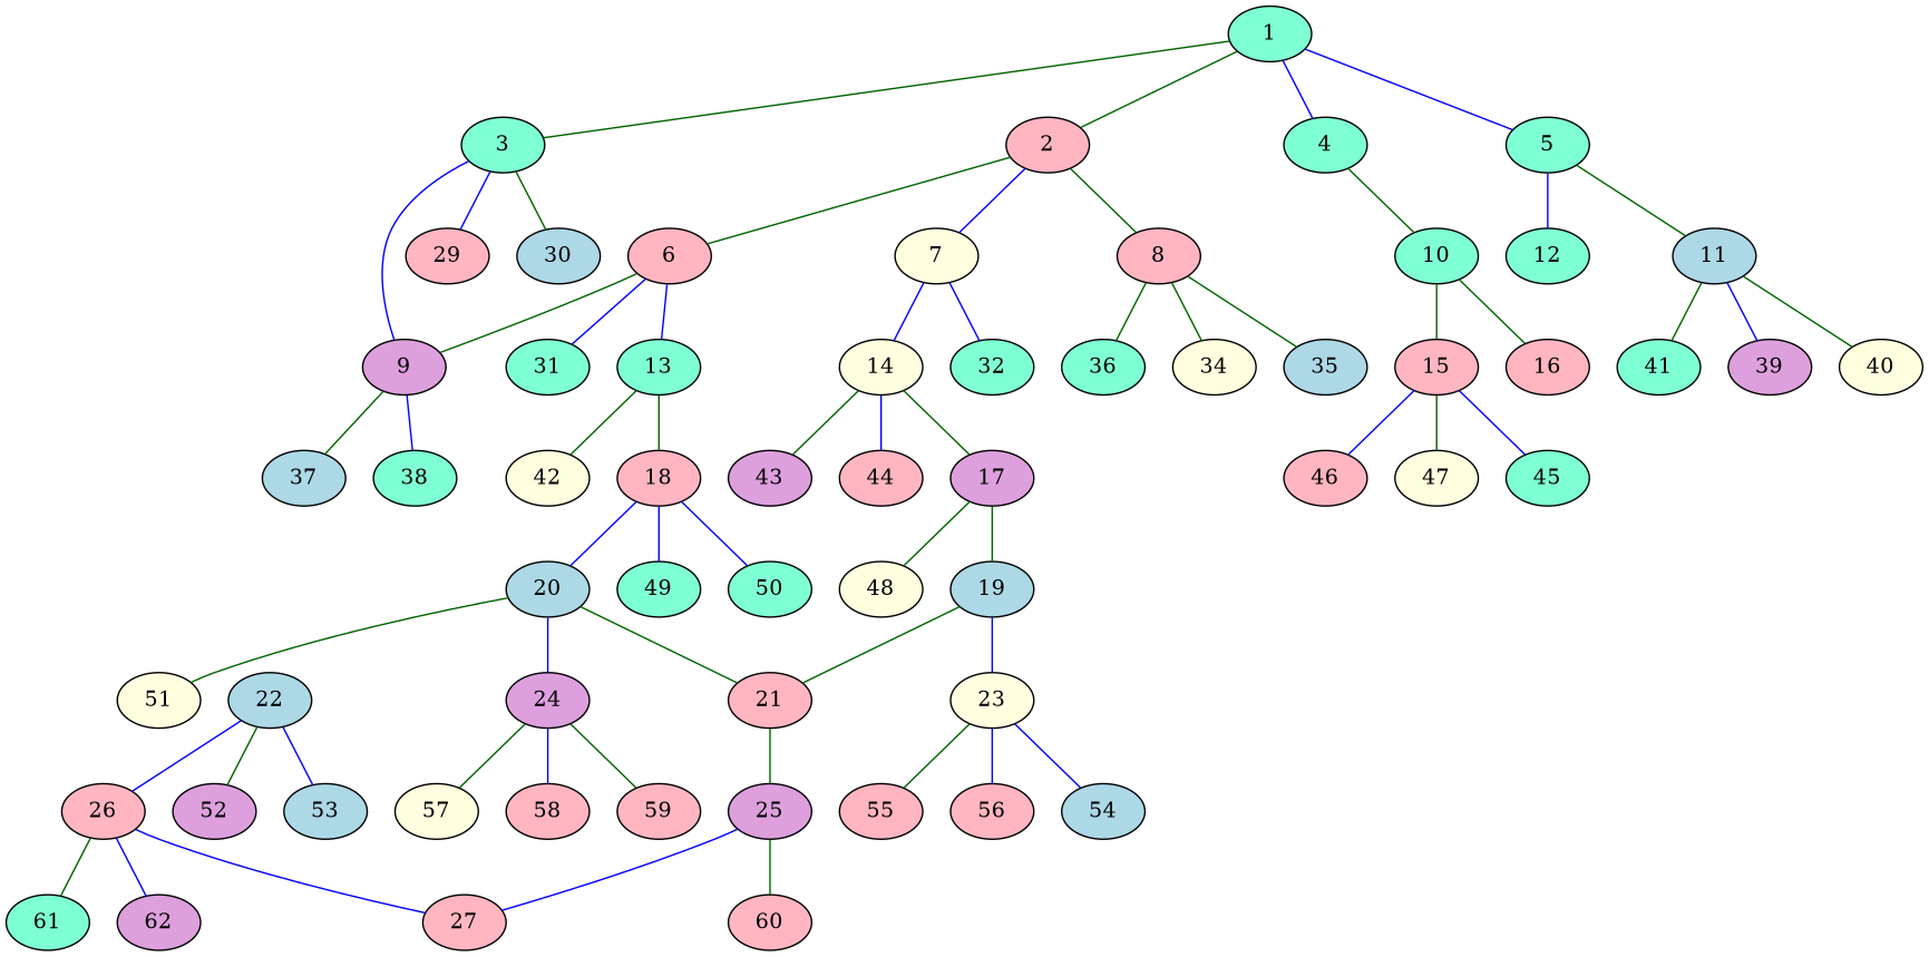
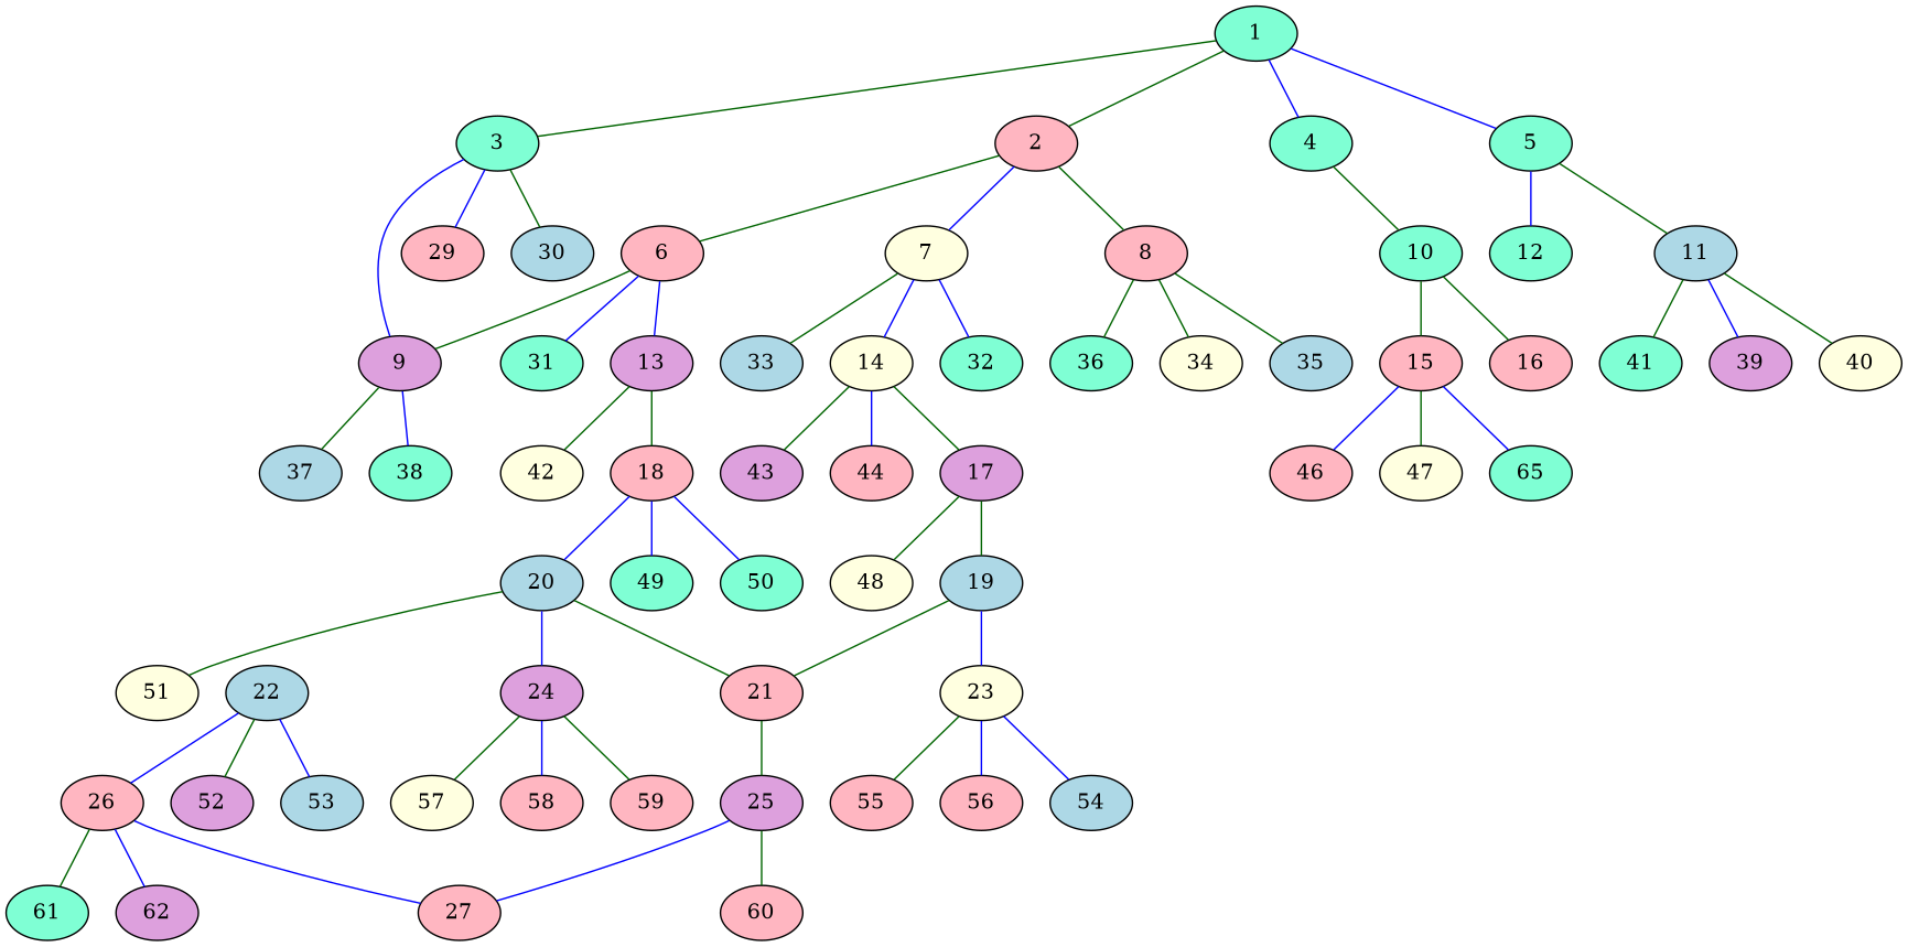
  graph {
    node [chem=H fillcolor=lightpink style=filled]
    edge [color=darkgreen valence=1]
    1 [chem=C fillcolor=aquamarine]
    2 [chem=C]
    3 [chem=C fillcolor=aquamarine]
    4 [chem=O fillcolor=aquamarine]
    5 [chem=C fillcolor=aquamarine]
    6 [chem=C]
    7 [chem=C fillcolor=lightyellow]
    8 [chem=C]
    9 [chem=C fillcolor=plum]
    29
    30 [fillcolor=lightblue]
    10 [chem=C fillcolor=aquamarine]
    11 [chem=C fillcolor=lightblue]
    12 [chem=O fillcolor=aquamarine]
-   13 [chem=C fillcolor=aquamarine]
+   13 [chem=C fillcolor=plum]
    31 [fillcolor=aquamarine]
    14 [chem=C fillcolor=lightyellow]
    32 [fillcolor=aquamarine]
+   33 [fillcolor=lightblue]
    34 [fillcolor=lightyellow]
    35 [fillcolor=lightblue]
    36 [fillcolor=aquamarine]
    37 [fillcolor=lightblue]
    38 [fillcolor=aquamarine]
    15 [chem=C]
    16 [chem=O]
    39 [fillcolor=plum]
    40 [fillcolor=lightyellow]
    41 [fillcolor=aquamarine]
    18 [chem=C]
    42 [fillcolor=lightyellow]
    17 [chem=C fillcolor=plum]
    43 [fillcolor=plum]
    44
-   45 [fillcolor=aquamarine]
+   45 [fillcolor=aquamarine label=65]
    46
    47 [fillcolor=lightyellow]
    19 [chem=C fillcolor=lightblue]
    48 [fillcolor=lightyellow]
    20 [chem=C fillcolor=lightblue]
    49 [fillcolor=aquamarine]
    50 [fillcolor=aquamarine]
    21 [chem=C]
    23 [chem=C fillcolor=lightyellow]
    24 [chem=C fillcolor=plum]
    51 [fillcolor=lightyellow]
    25 [chem=C fillcolor=plum]
    22 [chem=C fillcolor=lightblue]
    26 [chem=C]
    52 [fillcolor=plum]
    53 [fillcolor=lightblue]
    54 [fillcolor=lightblue]
    55
    56
    57 [fillcolor=lightyellow]
    58
    59
    27 [chem=C]
    60
    61 [fillcolor=aquamarine]
    62 [fillcolor=plum]
    1 -- 2
    1 -- 3
    1 -- 4 [color=blue]
    1 -- 5 [color=blue]
    2 -- 6
    2 -- 7 [color=blue]
    2 -- 8
    3 -- 9 [color=blue]
    3 -- 29 [color=blue]
    3 -- 30
    4 -- 10
    5 -- 11
    5 -- 12 [color=blue valence=2]
    6 -- 9
    6 -- 13 [color=blue]
    6 -- 31 [color=blue]
    7 -- 14 [color=blue]
    7 -- 32 [color=blue]
+   7 -- 33
    8 -- 34
    8 -- 35
    8 -- 36
    9 -- 37
    9 -- 38 [color=blue]
    10 -- 15
    10 -- 16 [valence=2]
    11 -- 39 [color=blue]
    11 -- 40
    11 -- 41
    13 -- 18
    13 -- 42
    14 -- 17
    14 -- 43
    14 -- 44 [color=blue]
    15 -- 45 [color=blue]
    15 -- 46 [color=blue]
    15 -- 47
    18 -- 20 [color=blue]
    18 -- 49 [color=blue]
    18 -- 50 [color=blue]
    17 -- 19
    17 -- 48
    19 -- 21
    19 -- 23 [color=blue]
    20 -- 21
    20 -- 24 [color=blue]
    20 -- 51
    21 -- 25 [valence=2]
    23 -- 54 [color=blue]
    23 -- 55
    23 -- 56 [color=blue]
    24 -- 57
    24 -- 58 [color=blue]
    24 -- 59
    25 -- 27 [color=blue]
    25 -- 60
    22 -- 26 [color=blue]
    22 -- 52
    22 -- 53 [color=blue]
    26 -- 27 [color=blue]
    26 -- 61
    26 -- 62 [color=blue]
  }
